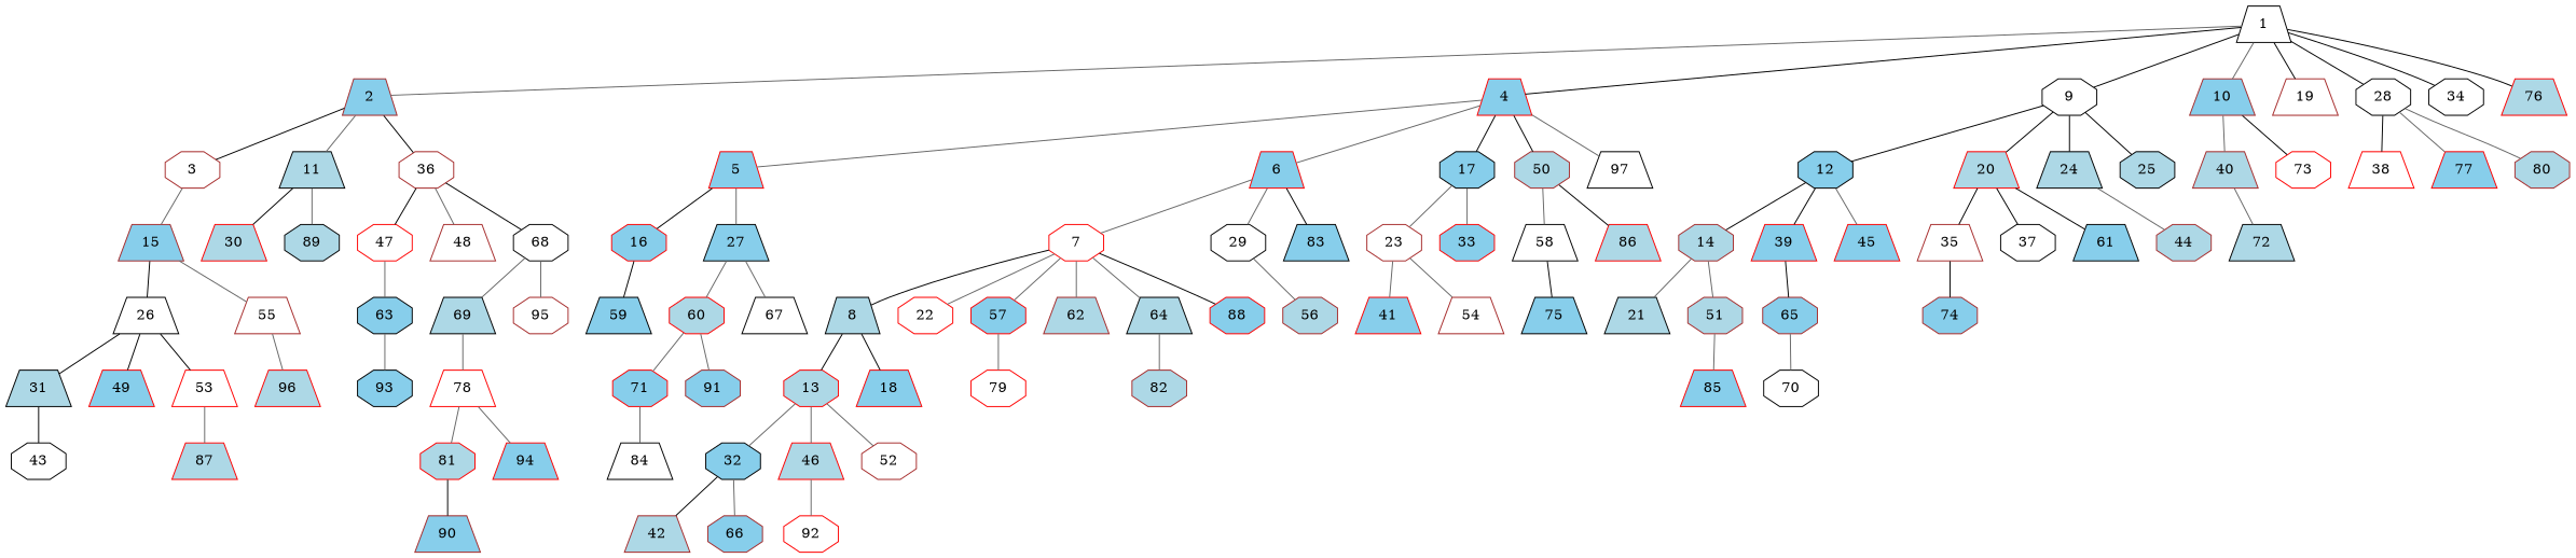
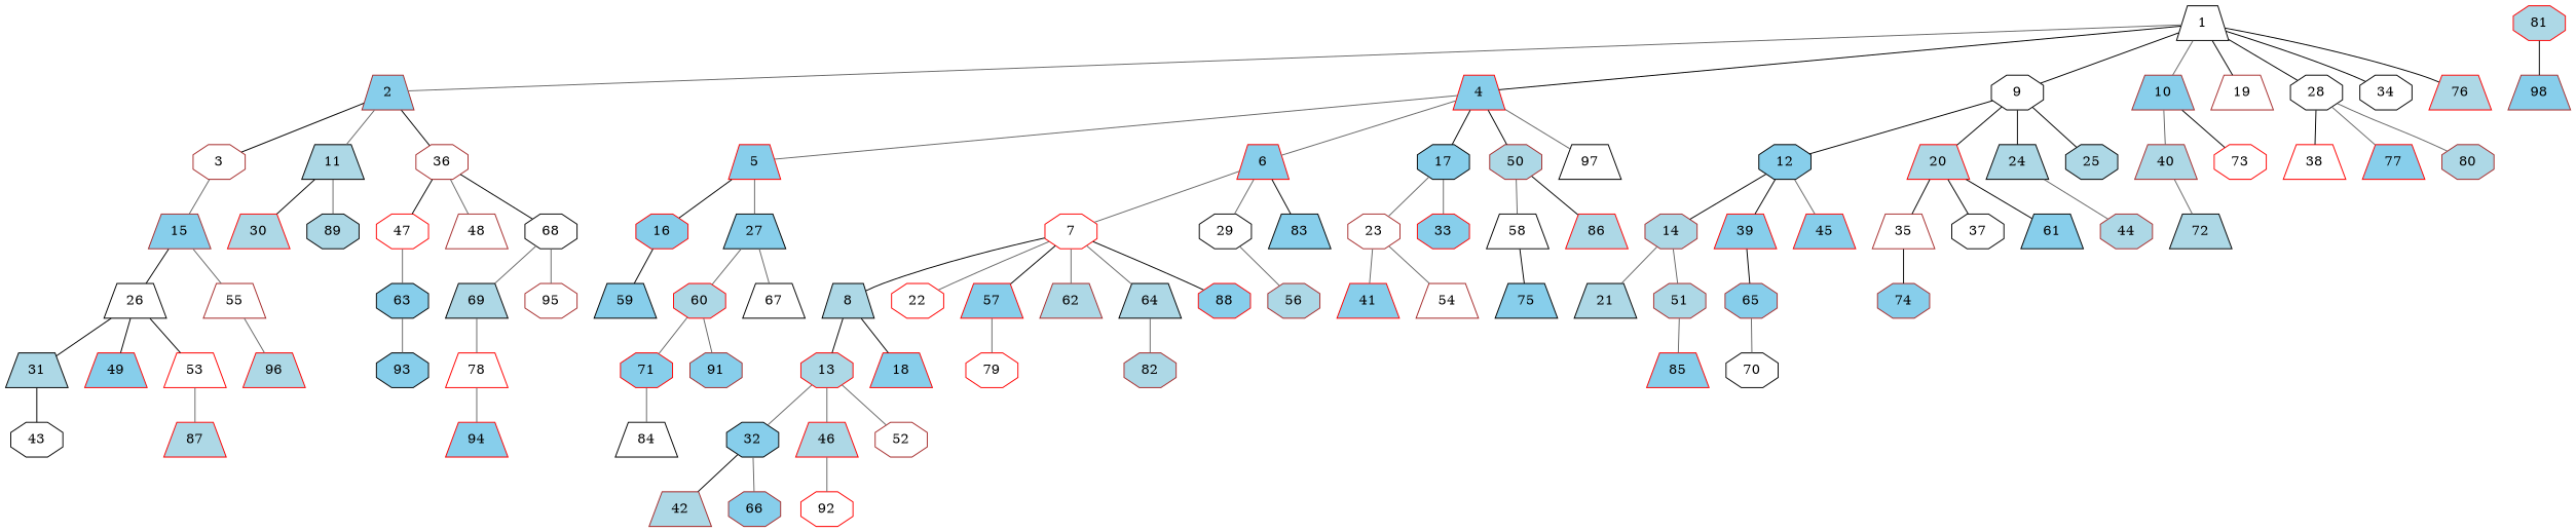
  graph {
    node [color=red fillcolor=skyblue shape=trapezium style=filled]
    edge [color=gray40]
    1 [color=black fillcolor=white]
    2 [color=brown]
    4
    9 [color=black fillcolor=white shape=octagon]
    10 [color=brown]
    19 [color=brown fillcolor=white]
    28 [color=black fillcolor=white shape=octagon]
    34 [color=black fillcolor=white shape=octagon]
    76 [fillcolor=lightblue]
    3 [color=brown fillcolor=white shape=octagon]
    11 [color=black fillcolor=lightblue]
    36 [color=brown fillcolor=white shape=octagon]
    5
    6
    17 [color=black shape=octagon]
    50 [color=brown fillcolor=lightblue shape=octagon]
    97 [color=black fillcolor=white]
    12 [color=black shape=octagon]
    20 [fillcolor=lightblue]
    24 [color=black fillcolor=lightblue]
    25 [color=black fillcolor=lightblue shape=octagon]
    40 [color=brown fillcolor=lightblue]
    73 [fillcolor=white shape=octagon]
    38 [fillcolor=white]
    77
    80 [color=brown fillcolor=lightblue shape=octagon]
    15 [color=brown]
    30 [fillcolor=lightblue]
    89 [color=black fillcolor=lightblue shape=octagon]
    47 [fillcolor=white shape=octagon]
    48 [color=brown fillcolor=white]
    68 [color=black fillcolor=white shape=octagon]
    26 [color=black fillcolor=white]
    55 [color=brown fillcolor=white]
    16 [shape=octagon]
    27 [color=black]
    7 [fillcolor=white shape=octagon]
    29 [color=black fillcolor=white shape=octagon]
    83 [color=black]
    23 [color=brown fillcolor=white shape=octagon]
    33 [shape=octagon]
    58 [color=black fillcolor=white]
    86 [fillcolor=lightblue]
    59 [color=black]
    60 [fillcolor=lightblue shape=octagon]
    67 [color=black fillcolor=white]
    8 [color=black fillcolor=lightblue]
    22 [fillcolor=white shape=octagon]
-   57 [shape=octagon]
+   57
    62 [color=brown fillcolor=lightblue]
    64 [color=black fillcolor=lightblue]
    88 [shape=octagon]
    56 [color=brown fillcolor=lightblue shape=octagon]
    13 [fillcolor=lightblue shape=octagon]
    18
    79 [fillcolor=white shape=octagon]
    82 [color=brown fillcolor=lightblue shape=octagon]
    32 [color=black shape=octagon]
    46 [fillcolor=lightblue]
    52 [color=brown fillcolor=white shape=octagon]
    14 [color=brown fillcolor=lightblue shape=octagon]
    39
    45
    35 [color=brown fillcolor=white]
    37 [color=black fillcolor=white shape=octagon]
    61 [color=black]
    44 [color=brown fillcolor=lightblue shape=octagon]
    72 [color=black fillcolor=lightblue]
    21 [color=black fillcolor=lightblue]
    51 [color=brown fillcolor=lightblue shape=octagon]
    65 [color=brown shape=octagon]
    42 [color=brown fillcolor=lightblue]
    66 [color=brown shape=octagon]
    92 [fillcolor=white shape=octagon]
    85
    31 [color=black fillcolor=lightblue]
    49
    53 [fillcolor=white]
    96 [fillcolor=lightblue]
    41
    54 [color=brown fillcolor=white]
    74 [color=brown shape=octagon]
    43 [color=black fillcolor=white shape=octagon]
    87 [fillcolor=lightblue]
    71 [shape=octagon]
    91 [color=brown shape=octagon]
    63 [color=black shape=octagon]
    69 [color=black fillcolor=lightblue]
    95 [color=brown fillcolor=white shape=octagon]
    70 [color=black fillcolor=white shape=octagon]
    93 [color=black shape=octagon]
    75 [color=black]
    84 [color=black fillcolor=white]
    78 [fillcolor=white]
    81 [fillcolor=lightblue shape=octagon]
    94
-   90 [color=brown]
+   90 [color=brown label=98]
    1 -- 2
    1 -- 4 [color=black]
    1 -- 9 [color=black]
    1 -- 10
    1 -- 19 [color=black]
    1 -- 28 [color=black]
    1 -- 34 [color=black]
    1 -- 76 [color=black]
    2 -- 3 [color=black]
    2 -- 11
    2 -- 36 [color=black]
    4 -- 5
    4 -- 6
    4 -- 17 [color=black]
    4 -- 50 [color=black]
    4 -- 97
    9 -- 12 [color=black]
    9 -- 20 [color=black]
    9 -- 24 [color=black]
    9 -- 25 [color=black]
    10 -- 40
    10 -- 73 [color=black]
    28 -- 38 [color=black]
    28 -- 77
    28 -- 80
    3 -- 15
    11 -- 30 [color=black]
    11 -- 89
    36 -- 47 [color=black]
    36 -- 48
    36 -- 68 [color=black]
    5 -- 16 [color=black]
    5 -- 27
    6 -- 7
    6 -- 29
    6 -- 83 [color=black]
    17 -- 23
    17 -- 33
    50 -- 58
    50 -- 86 [color=black]
    12 -- 14 [color=black]
    12 -- 39 [color=black]
    12 -- 45
    20 -- 35 [color=black]
    20 -- 37 [color=black]
    20 -- 61 [color=black]
    24 -- 44
    40 -- 72
    15 -- 26 [color=black]
    15 -- 55
    47 -- 63
    68 -- 69
    68 -- 95
    26 -- 31 [color=black]
    26 -- 49 [color=black]
    26 -- 53 [color=black]
    55 -- 96
    16 -- 59 [color=black]
    27 -- 60
    27 -- 67
    7 -- 8 [color=black]
    7 -- 22
-   7 -- 57
+   7 -- 57 [color=black]
    7 -- 62
    7 -- 64
    7 -- 88 [color=black]
    29 -- 56
    23 -- 41
    23 -- 54
    58 -- 75 [color=black]
    60 -- 71
    60 -- 91
    8 -- 13 [color=black]
    8 -- 18 [color=black]
    57 -- 79
    64 -- 82
    13 -- 32
    13 -- 46
    13 -- 52
    32 -- 42 [color=black]
    32 -- 66
    46 -- 92
    14 -- 21
    14 -- 51
    39 -- 65 [color=black]
    35 -- 74 [color=black]
    51 -- 85
    65 -- 70
    31 -- 43 [color=black]
    53 -- 87
    71 -- 84
    63 -- 93
    69 -- 78
-   78 -- 81
    78 -- 94
    81 -- 90 [color=black]
  }
